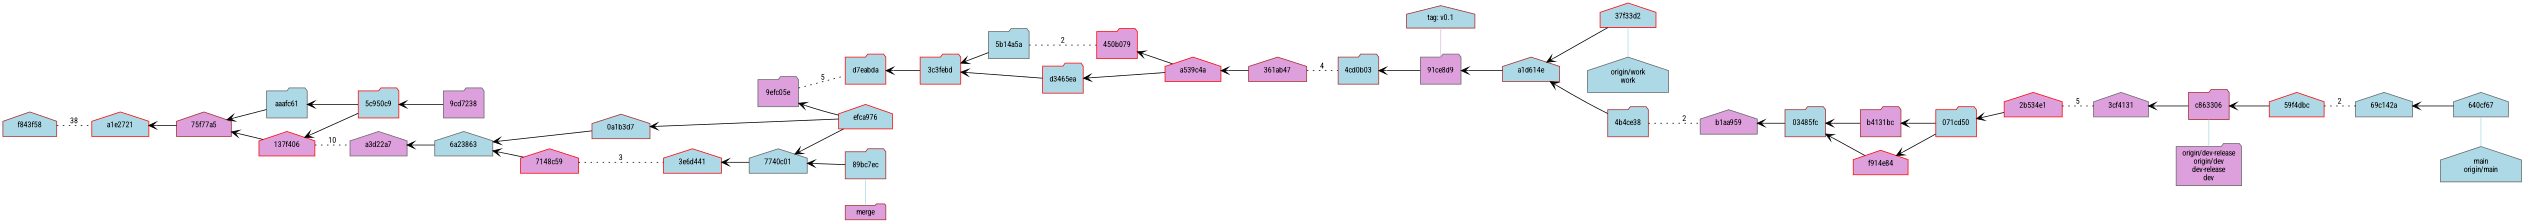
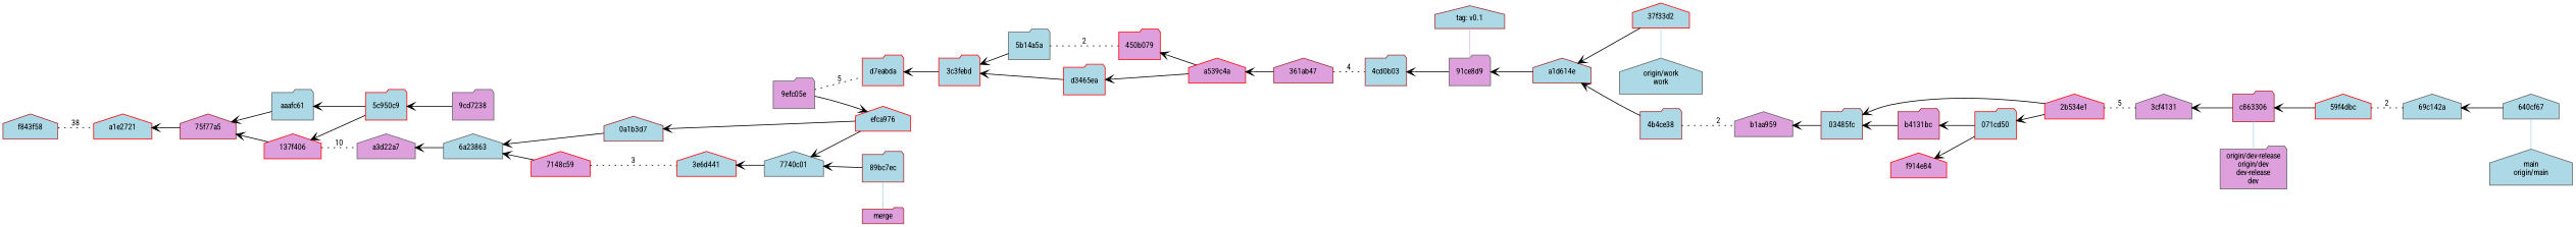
  digraph {
    bgcolor=white
    fontname="Roboto Condensed"
    fontsize=10.0
    rankdir=LR
    node [color=red fillcolor=lightblue fontname="Roboto Condensed" fontsize=10.0 shape=house style=filled]
    edge [arrowtail=open dir=back fontname="Roboto Condensed" fontsize=10.0 penwidth=1.0 weight=2]
    n1 [color=gray40 label="640cf67"]
    n2 [color=gray40 height=0.15 label="main\norigin/main"]
    n3 [color=brown fillcolor=plum label=c863306 shape=folder]
    n4 [color=gray40 fillcolor=plum height=0.15 label="origin/dev-release\norigin/dev\ndev-release\ndev" shape=folder]
    n5 [label="37f33d2"]
    n6 [color=gray40 height=0.15 label="origin/work\nwork"]
    n7 [color=gray40 fillcolor=plum label="91ce8d9" shape=folder]
    n8 [color=brown height=0.15 label="tag: v0.1"]
    n9 [color=brown label="89bc7ec" shape=folder]
    n10 [color=brown fillcolor=plum height=0.15 label=merge shape=folder]
    n11 [label="59f4dbc"]
    n12 [color=brown label=a1d614e]
    n13 [color=gray40 label="69c142a"]
    n14 [color=gray40 fillcolor=plum label="3cf4131"]
    n15 [fillcolor=plum label="2b534e1"]
    n16 [label="071cd50" shape=folder]
    n17 [color=brown fillcolor=plum label=b4131bc shape=folder]
    n18 [fillcolor=plum label=f914e84]
    n19 [color=brown label="03485fc" shape=folder]
    n20 [color=gray40 fillcolor=plum label=b1aa959]
    n21 [color=brown label="4b4ce38" shape=folder]
    n22 [color=brown label="4cd0b03" shape=folder]
    n23 [color=brown fillcolor=plum label="361ab47"]
    n24 [fillcolor=plum label=a539c4a]
    n25 [fillcolor=plum label="450b079" shape=folder]
    n26 [color=gray40 label="5b14a5a" shape=folder]
    n27 [label=d3465ea shape=folder]
    n28 [label="3c3febd" shape=folder]
    n29 [label=d7eabda shape=folder]
    n30 [color=gray40 fillcolor=plum label="9efc05e" shape=folder]
    n31 [label=efca976]
    n32 [color=brown label="0a1b3d7"]
    n33 [color=gray40 label="7740c01"]
    n34 [label="3e6d441"]
    n35 [fillcolor=plum label="7148c59"]
    n36 [color=gray40 label="6a23863"]
    n37 [color=gray40 fillcolor=plum label=a3d22a7]
    n38 [color=gray40 fillcolor=plum label="9cd7238" shape=folder]
    n39 [label="5c950c9" shape=folder]
    n40 [color=gray40 label=aaafc61 shape=folder]
    n41 [fillcolor=plum label="137f406"]
    n42 [color=brown fillcolor=plum label="75f77a5"]
    n43 [label=a1e2721]
    n44 [color=brown label=f843f58]
    subgraph sub_1 {
      rank=same
      n1
      n2
    }
    subgraph sub_2 {
      rank=same
      n3
      n4
    }
    subgraph sub_3 {
      rank=same
      n5
      n6
    }
    subgraph sub_4 {
      rank=same
      n7
      n8
    }
    subgraph sub_5 {
      rank=same
      n9
      n10
    }
    n1 -> n2 [arrowhead=normal color=lightblue dir=none]
    n3 -> n4 [arrowhead=normal color=lightblue dir=none]
    n3 -> n11
    n5 -> n6 [arrowhead=normal color=lightblue dir=none]
    n7 -> n12
    n8 -> n7 [arrowhead=normal color=thistle dir=none]
    n9 -> n10 [arrowhead=normal color=lightblue dir=none]
    n11 -> n13 [arrowhead=none dir=none label=2 style=dotted]
    n12 -> n5
    n12 -> n21
    n13 -> n1
    n14 -> n3
    n15 -> n14 [arrowhead=none dir=none label=5 style=dotted]
    n16 -> n15
    n17 -> n16
    n18 -> n16
    n19 -> n17
-   n19 -> n18
+   n19 -> n15
    n20 -> n19
    n21 -> n20 [arrowhead=none dir=none label=2 style=dotted]
    n22 -> n7
    n23 -> n22 [arrowhead=none dir=none label=4 style=dotted]
    n24 -> n23
    n25 -> n24
    n26 -> n25 [arrowhead=none dir=none label=2 style=dotted]
    n27 -> n24
    n28 -> n26
    n28 -> n27
    n29 -> n28
    n30 -> n29 [arrowhead=none dir=none label=5 style=dotted]
-   n30 -> n31
+   n31 -> n30
    n32 -> n31
    n33 -> n9
    n33 -> n31
    n34 -> n33
    n35 -> n34 [arrowhead=none dir=none label=3 style=dotted]
    n36 -> n32
    n36 -> n35
    n37 -> n36
    n39 -> n38
    n40 -> n39
    n41 -> n37 [arrowhead=none dir=none label=10 style=dotted]
    n41 -> n39
    n42 -> n40
    n42 -> n41
    n43 -> n42
    n44 -> n43 [arrowhead=none dir=none label=38 style=dotted]
  }
